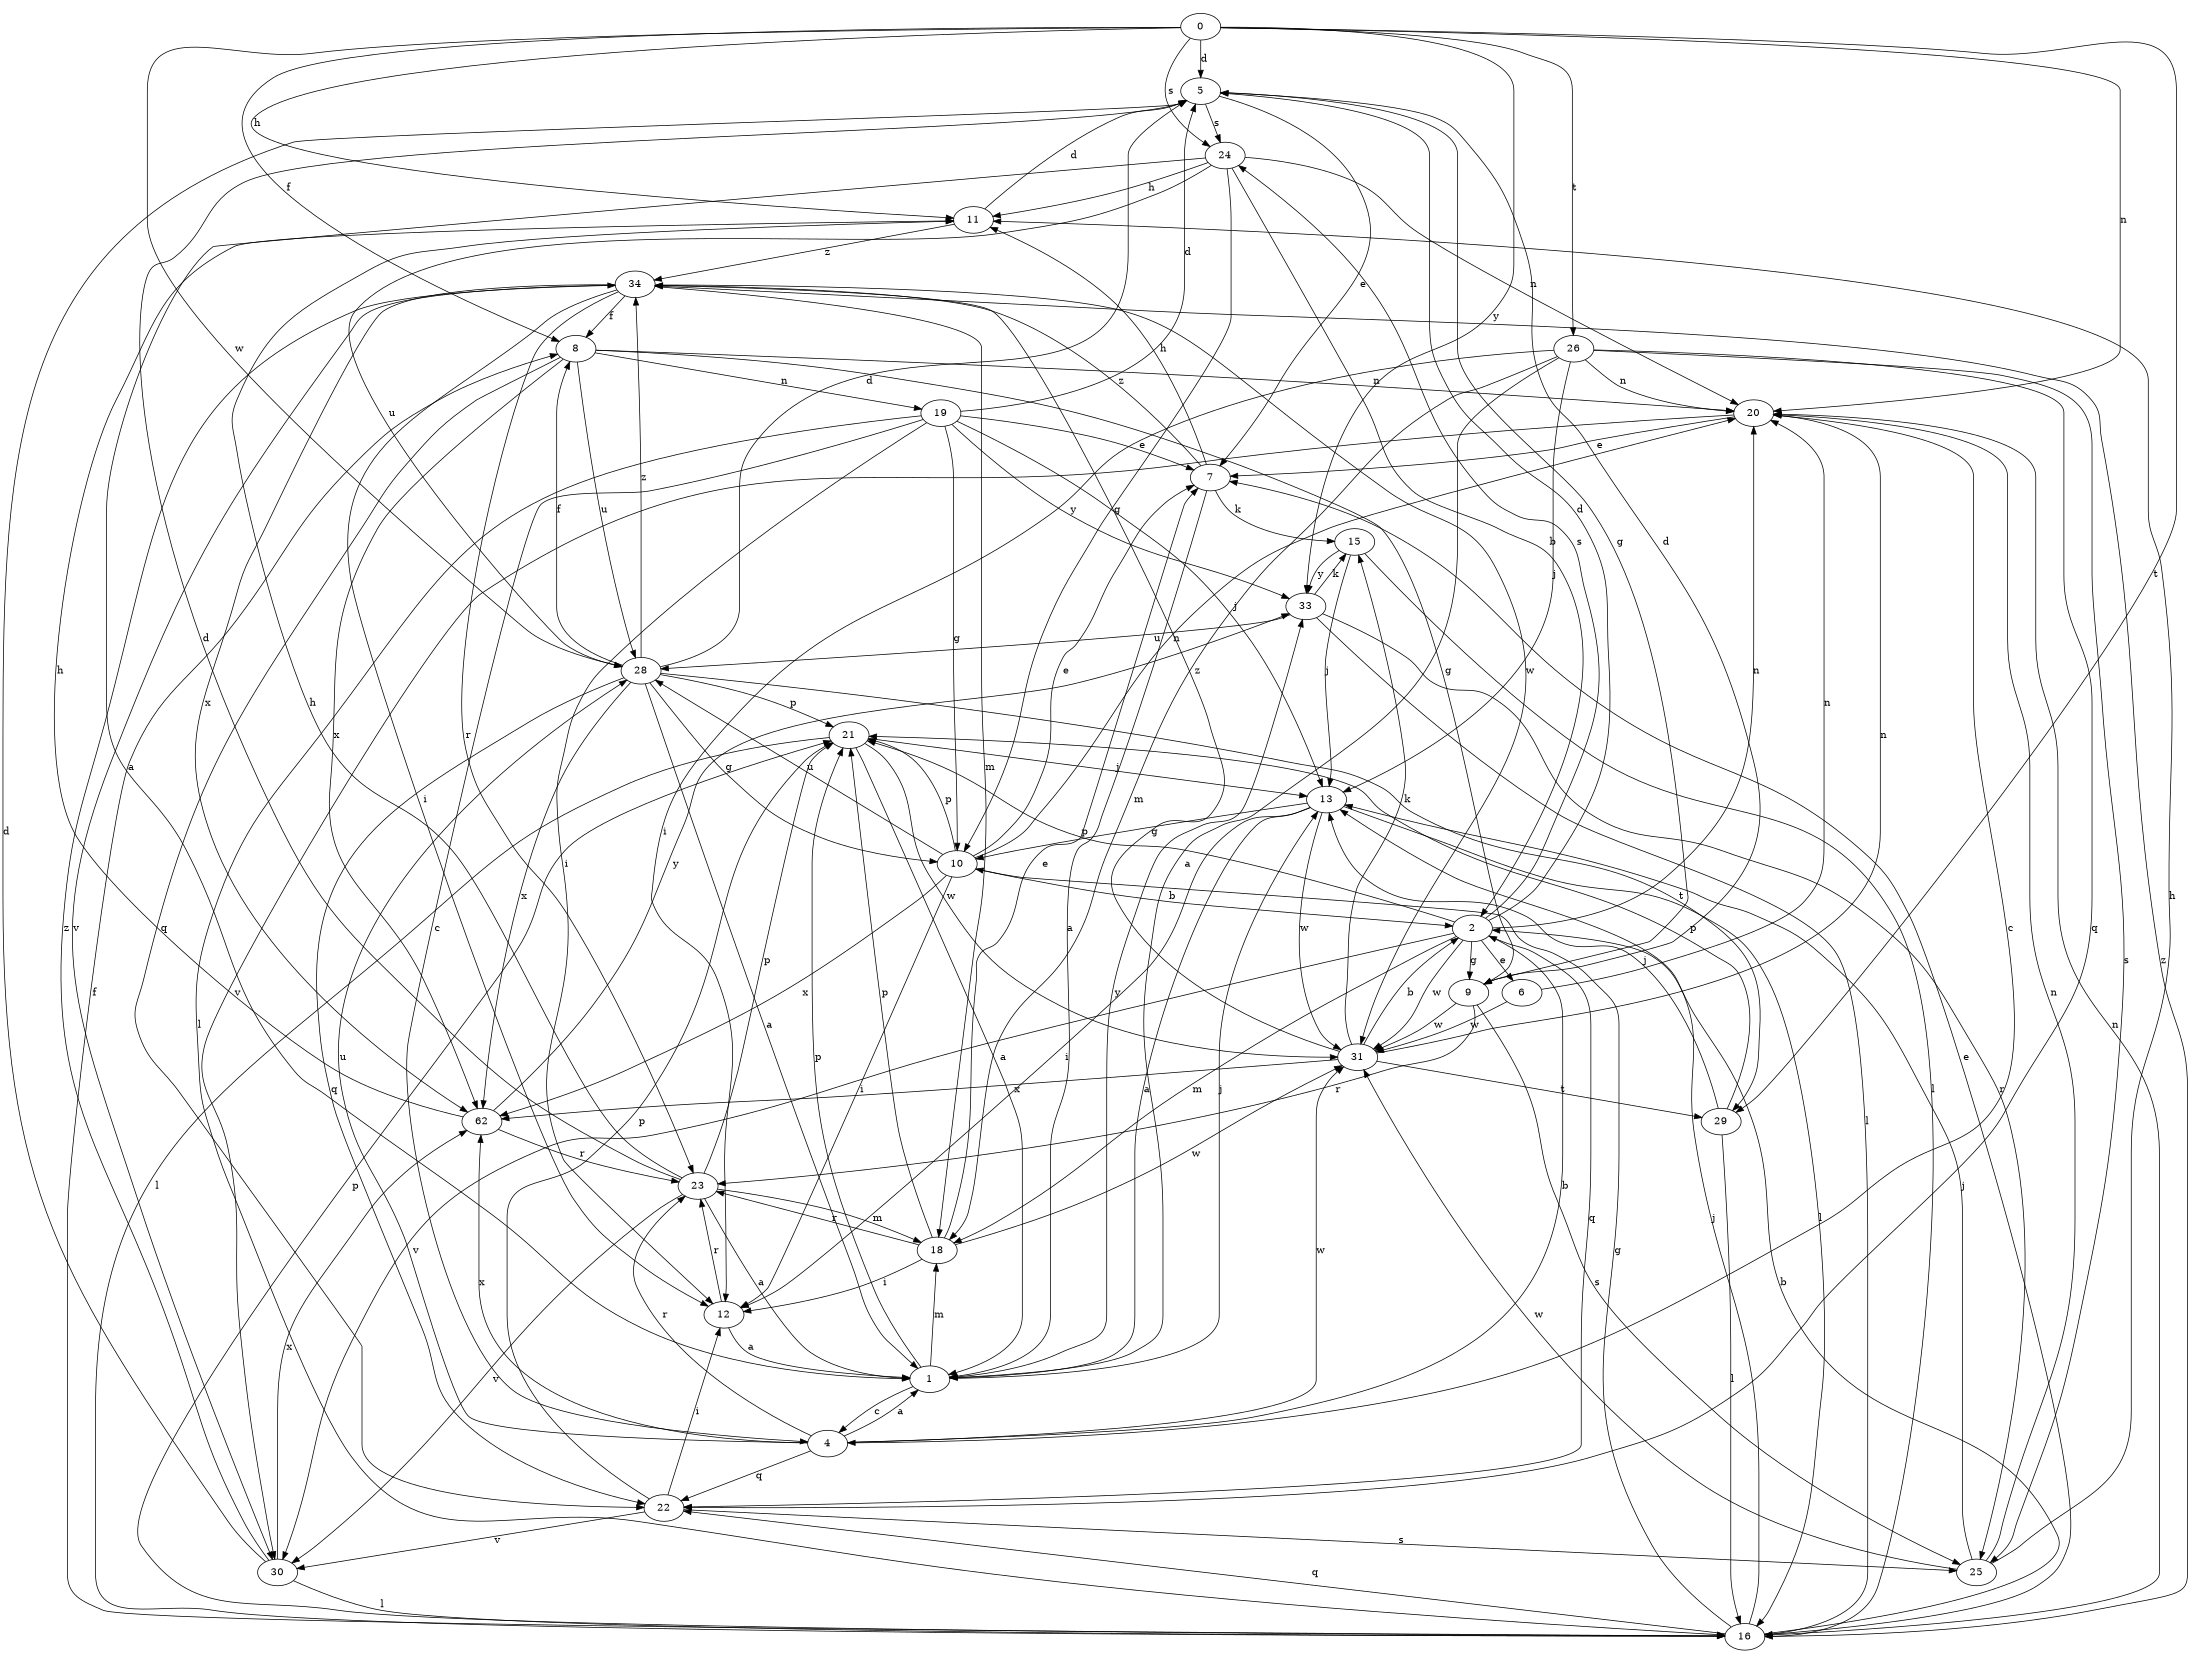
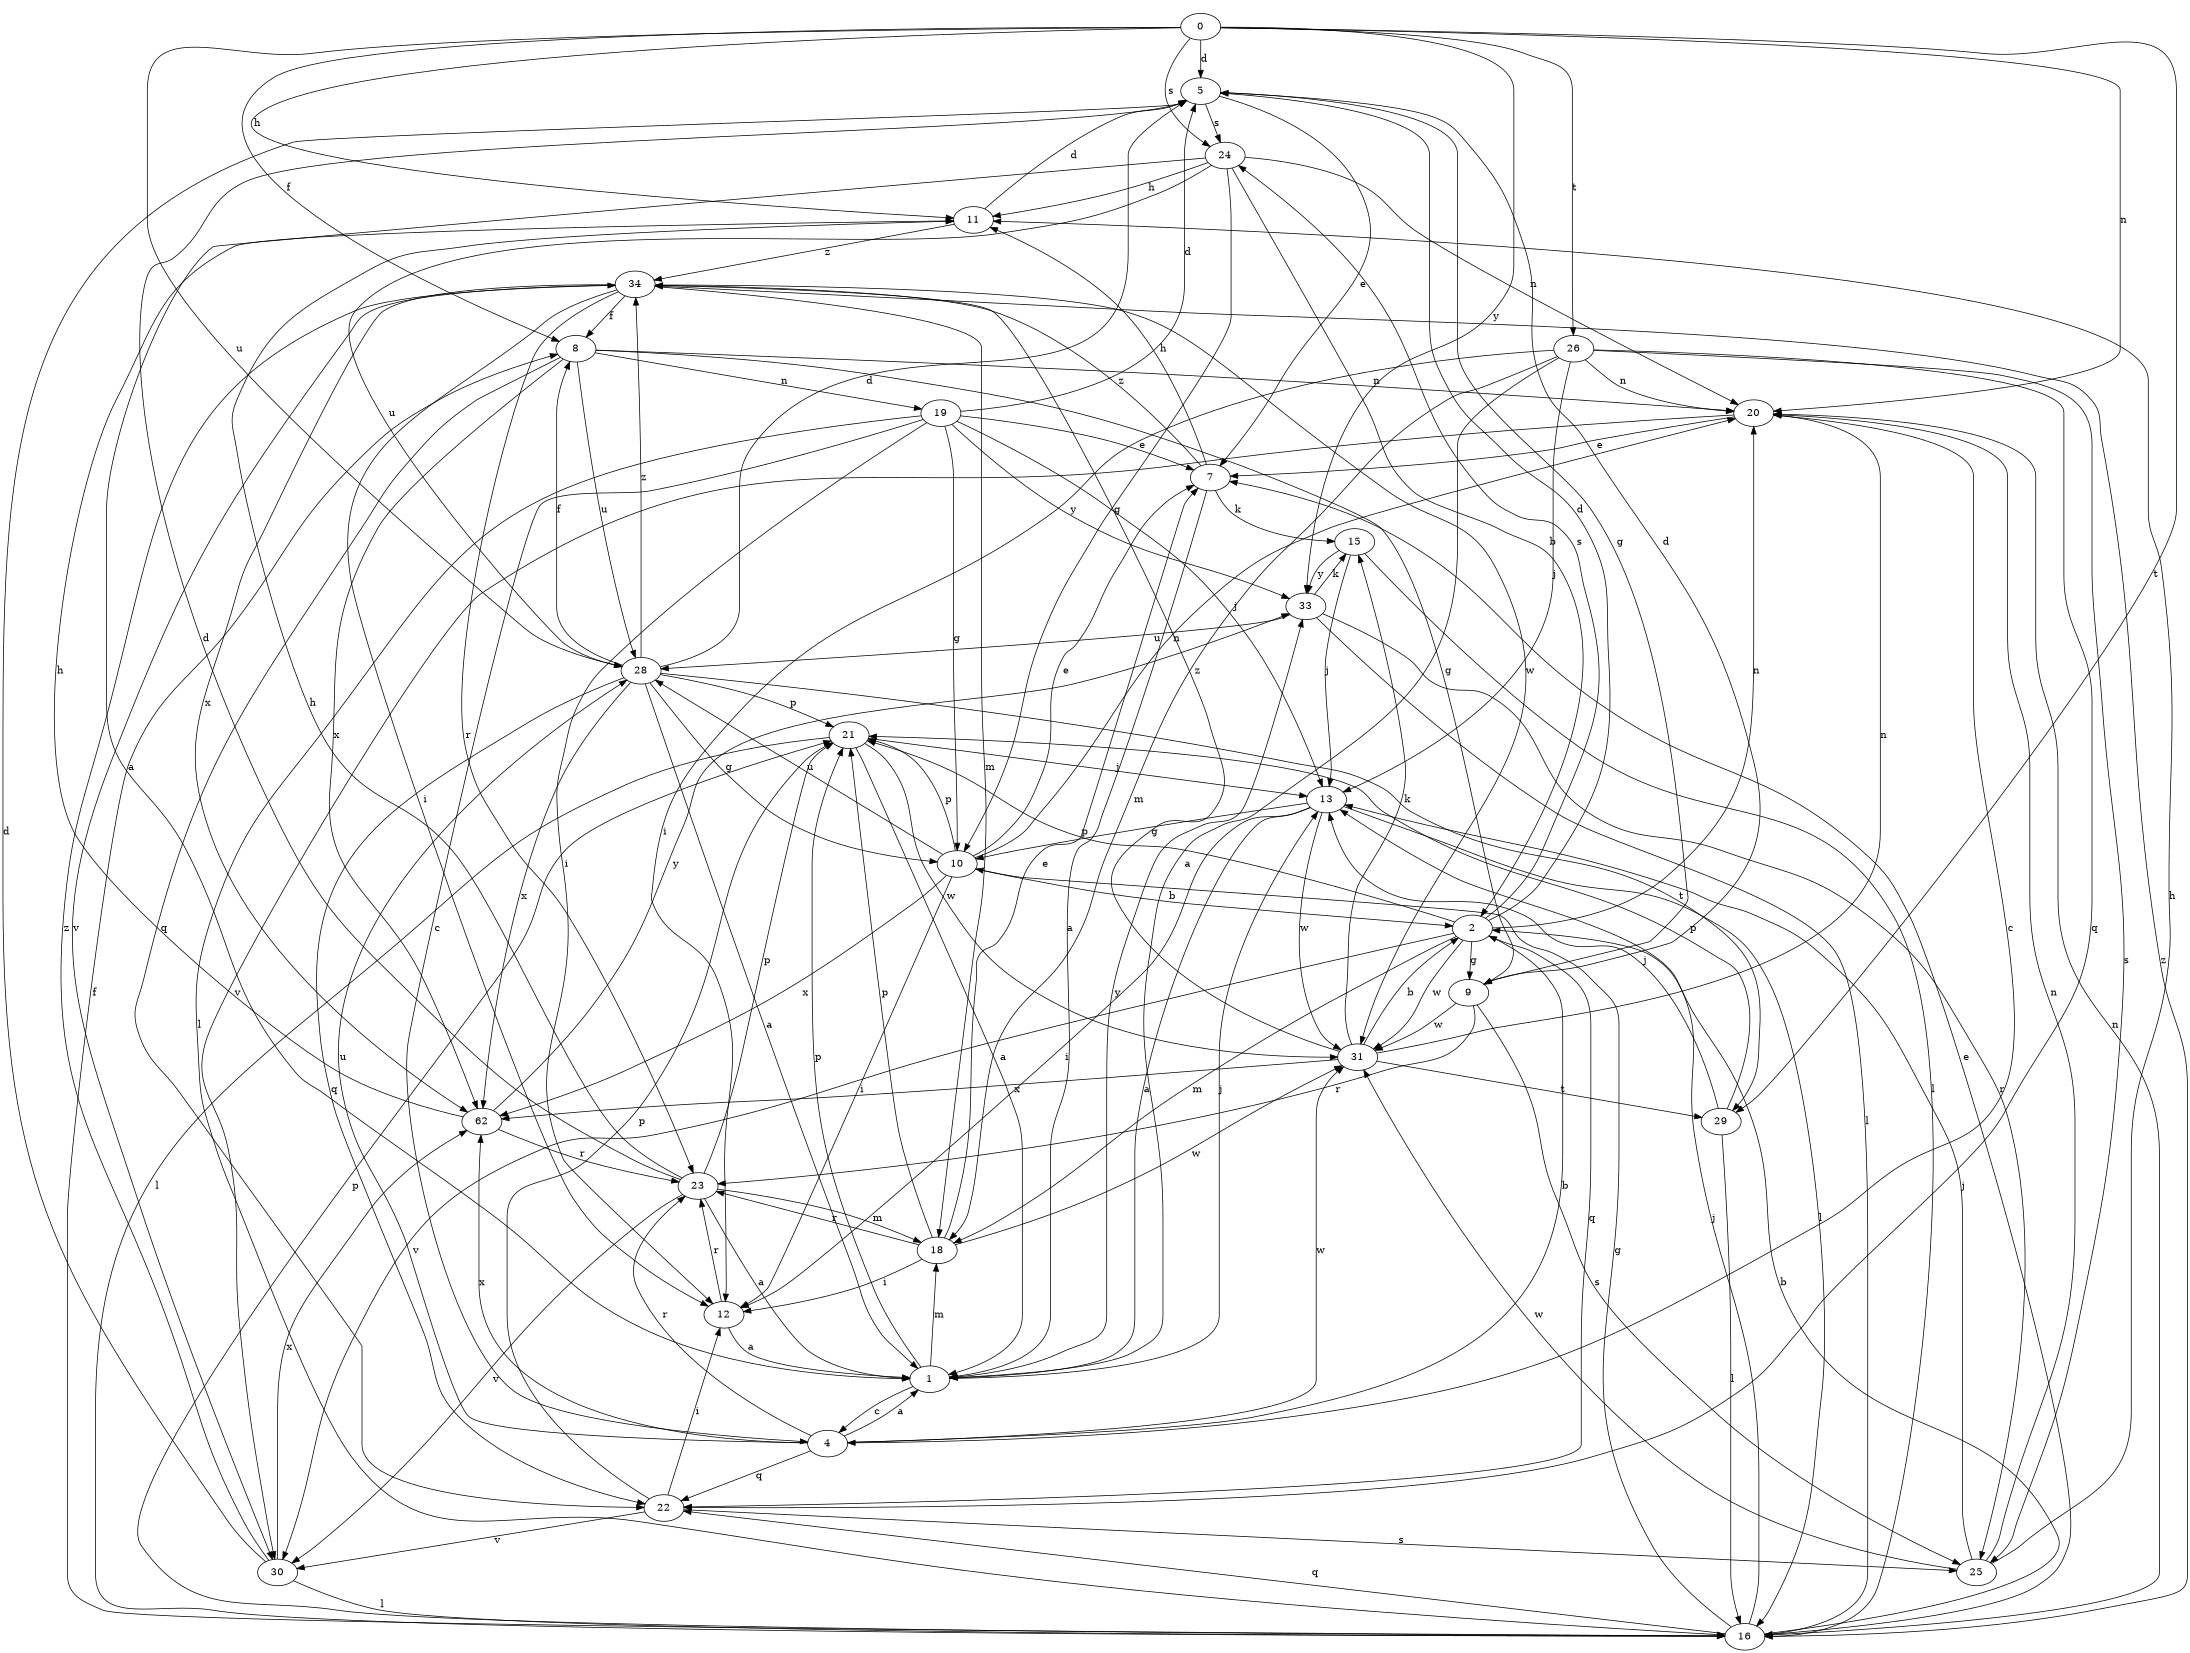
  strict digraph {
    0
    5
    8
    11
    20
    24
    26
    n8 [label=29]
    28
    33
    9
    7
    19
    22
    n15 [label=62]
    34
    4
    13
    10
    12
    16
    30
    1
    2
    18
    25
    21
    15
    31
    23
-   6
    0 -> 5 [label=d]
    0 -> 8 [label=f]
    0 -> 11 [label=h]
    0 -> 20 [label=n]
    0 -> 24 [label=s]
    0 -> 26 [label=t]
    0 -> n8 [label=t]
-   0 -> 28 [label=w]
+   0 -> 28 [label=u]
    0 -> 33 [label=y]
    5 -> 24 [label=s]
    5 -> 9 [label=g]
    5 -> 7 [label=e]
    8 -> 20 [label=n]
    8 -> 28 [label=u]
    8 -> 9 [label=g]
    8 -> 19 [label=n]
    8 -> 22 [label=q]
    8 -> n15 [label=x]
    11 -> 5 [label=d]
    11 -> 34 [label=z]
    20 -> 7 [label=e]
    20 -> 4 [label=c]
    20 -> 30 [label=v]
    24 -> 11 [label=h]
    24 -> 20 [label=n]
    24 -> 28 [label=u]
    24 -> 10 [label=g]
    24 -> 1 [label=a]
    24 -> 2 [label=b]
    26 -> 20 [label=n]
    26 -> 22 [label=q]
    26 -> 13 [label=j]
    26 -> 12 [label=i]
    26 -> 1 [label=a]
    26 -> 18 [label=m]
    26 -> 25 [label=s]
    n8 -> 13 [label=j]
    n8 -> 16 [label=l]
    n8 -> 21 [label=p]
    28 -> 5 [label=d]
    28 -> 8 [label=f]
    28 -> n8 [label=t]
    28 -> 22 [label=q]
    28 -> n15 [label=x]
    28 -> 34 [label=z]
    28 -> 10 [label=g]
    28 -> 1 [label=a]
    28 -> 21 [label=p]
    33 -> 28 [label=u]
    33 -> 16 [label=l]
    33 -> 25 [label=r]
    33 -> 15 [label=k]
    9 -> 5 [label=d]
    9 -> 25 [label=s]
    9 -> 31 [label=w]
    9 -> 23 [label=r]
    7 -> 11 [label=h]
    7 -> 34 [label=z]
    7 -> 1 [label=a]
    7 -> 15 [label=k]
    19 -> 5 [label=d]
    19 -> 33 [label=y]
    19 -> 7 [label=e]
    19 -> 4 [label=c]
    19 -> 13 [label=j]
    19 -> 10 [label=g]
    19 -> 12 [label=i]
    19 -> 16 [label=l]
    22 -> 12 [label=i]
    22 -> 30 [label=v]
    22 -> 25 [label=s]
    22 -> 21 [label=p]
    n15 -> 11 [label=h]
    n15 -> 33 [label=y]
    n15 -> 23 [label=r]
    34 -> 8 [label=f]
    34 -> n15 [label=x]
    34 -> 12 [label=i]
    34 -> 30 [label=v]
    34 -> 18 [label=m]
    34 -> 31 [label=w]
    34 -> 23 [label=r]
    4 -> 28 [label=u]
    4 -> 22 [label=q]
    4 -> n15 [label=x]
    4 -> 1 [label=a]
    4 -> 2 [label=b]
    4 -> 31 [label=w]
    4 -> 23 [label=r]
    13 -> 10 [label=g]
    13 -> 12 [label=i]
    13 -> 16 [label=l]
    13 -> 1 [label=a]
    13 -> 31 [label=w]
    10 -> 20 [label=n]
    10 -> 28 [label=u]
    10 -> 7 [label=e]
    10 -> n15 [label=x]
    10 -> 12 [label=i]
    10 -> 2 [label=b]
    10 -> 21 [label=p]
    12 -> 1 [label=a]
    12 -> 23 [label=r]
    16 -> 8 [label=f]
    16 -> 20 [label=n]
    16 -> 7 [label=e]
    16 -> 22 [label=q]
    16 -> 34 [label=z]
    16 -> 13 [label=j]
    16 -> 10 [label=g]
    16 -> 2 [label=b]
    16 -> 21 [label=p]
    30 -> 5 [label=d]
    30 -> n15 [label=x]
    30 -> 34 [label=z]
    30 -> 16 [label=l]
    1 -> 33 [label=y]
    1 -> 4 [label=c]
    1 -> 13 [label=j]
    1 -> 18 [label=m]
    1 -> 21 [label=p]
    2 -> 5 [label=d]
    2 -> 20 [label=n]
    2 -> 24 [label=s]
    2 -> 9 [label=g]
    2 -> 22 [label=q]
    2 -> 30 [label=v]
    2 -> 18 [label=m]
    2 -> 21 [label=p]
    2 -> 31 [label=w]
-   2 -> 6 [label=e]
    18 -> 7 [label=e]
    18 -> 12 [label=i]
    18 -> 21 [label=p]
    18 -> 31 [label=w]
    18 -> 23 [label=r]
    25 -> 11 [label=h]
    25 -> 20 [label=n]
    25 -> 13 [label=j]
    25 -> 31 [label=w]
    21 -> 13 [label=j]
    21 -> 16 [label=l]
    21 -> 1 [label=a]
    21 -> 31 [label=w]
    15 -> 33 [label=y]
    15 -> 13 [label=j]
    15 -> 16 [label=l]
    31 -> 20 [label=n]
    31 -> n8 [label=t]
    31 -> n15 [label=x]
    31 -> 34 [label=z]
    31 -> 2 [label=b]
    31 -> 15 [label=k]
    23 -> 5 [label=d]
    23 -> 11 [label=h]
    23 -> 30 [label=v]
    23 -> 1 [label=a]
    23 -> 18 [label=m]
    23 -> 21 [label=p]
-   6 -> 20 [label=n]
-   6 -> 31 [label=w]
  }
